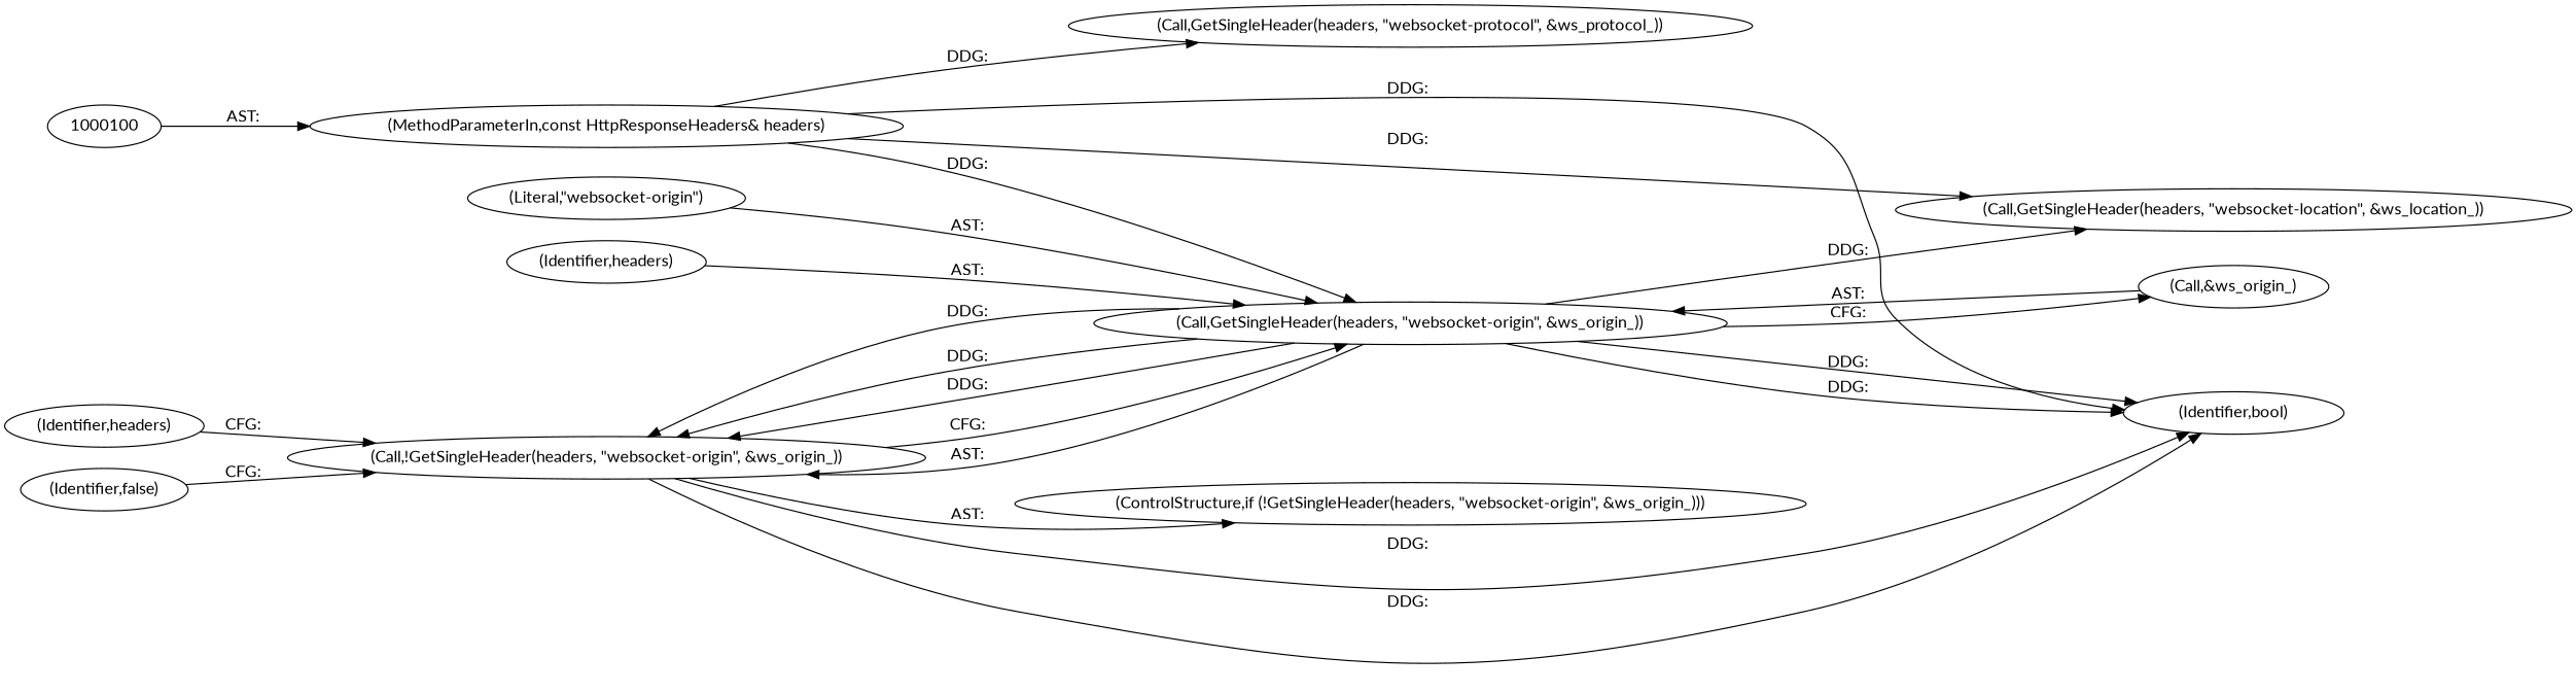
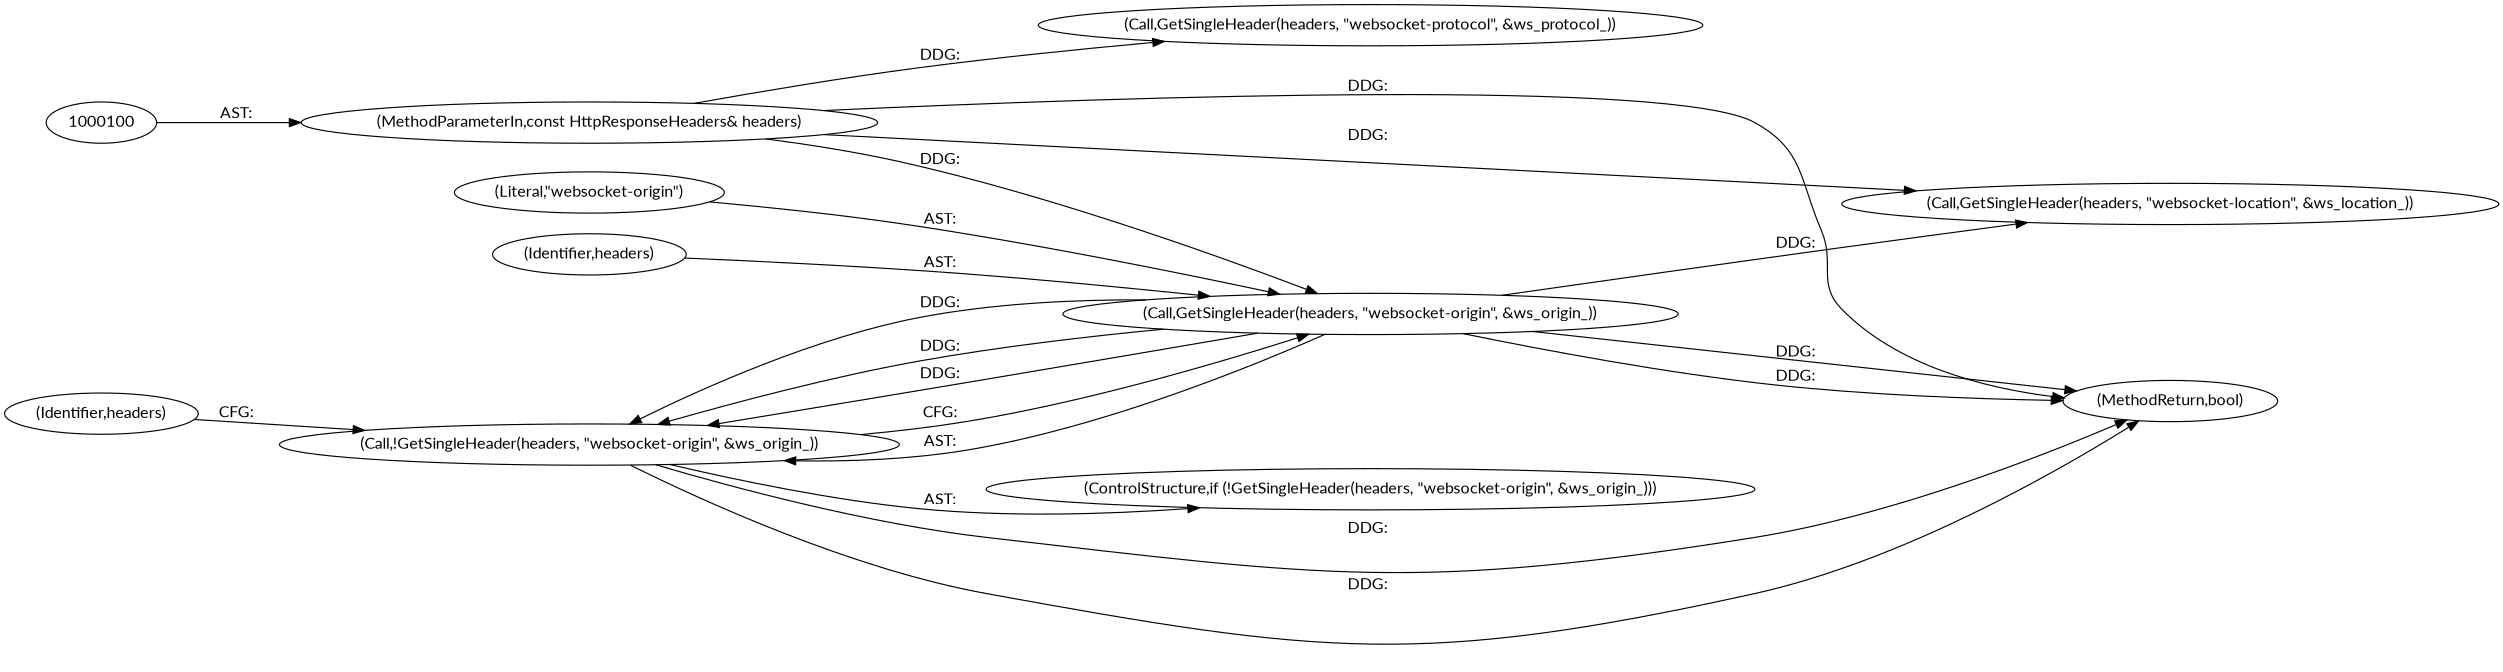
  digraph {
    fontname=Lato
    rankdir=LR
    node [fontname=Lato]
    edge [fontname=Lato]
    n1 [label="(Call,!GetSingleHeader(headers, \"websocket-origin\", &ws_origin_))"]
    n2 [label="(Call,GetSingleHeader(headers, \"websocket-origin\", &ws_origin_))"]
    n3 [label="(ControlStructure,if (!GetSingleHeader(headers, \"websocket-origin\", &ws_origin_)))"]
-   n4 [label="(Identifier,bool)"]
+   n4 [label="(MethodReturn,bool)"]
    n5 [label="(Call,GetSingleHeader(headers, \"websocket-location\", &ws_location_))"]
-   n6 [label="(Call,&ws_origin_)"]
    n7 [label="(MethodParameterIn,const HttpResponseHeaders& headers)"]
    n8 [label="(Call,GetSingleHeader(headers, \"websocket-protocol\", &ws_protocol_))"]
    1000100
    n10 [label="(Identifier,headers)"]
-   n11 [label="(Identifier,false)"]
    n12 [label="(Literal,\"websocket-origin\")"]
    n13 [label="(Identifier,headers)"]
    n1 -> n2 [label="CFG: "]
    n1 -> n3 [label="AST: "]
    n1 -> n4 [label="DDG: "]
    n1 -> n4 [label="DDG: "]
    n2 -> n1 [label="AST: "]
    n2 -> n1 [label="DDG: "]
    n2 -> n1 [label="DDG: "]
    n2 -> n1 [label="DDG: "]
    n2 -> n4 [label="DDG: "]
    n2 -> n4 [label="DDG: "]
    n2 -> n5 [label="DDG: "]
-   n2 -> n6 [label="CFG: "]
-   n6 -> n2 [label="AST: "]
    n7 -> n2 [label="DDG: "]
    n7 -> n4 [label="DDG: "]
    n7 -> n5 [label="DDG: "]
    n7 -> n8 [label="DDG: "]
    1000100 -> n7 [label="AST: "]
    n10 -> n1 [label="CFG: "]
-   n11 -> n1 [label="CFG: "]
    n12 -> n2 [label="AST: "]
    n13 -> n2 [label="AST: "]
  }
